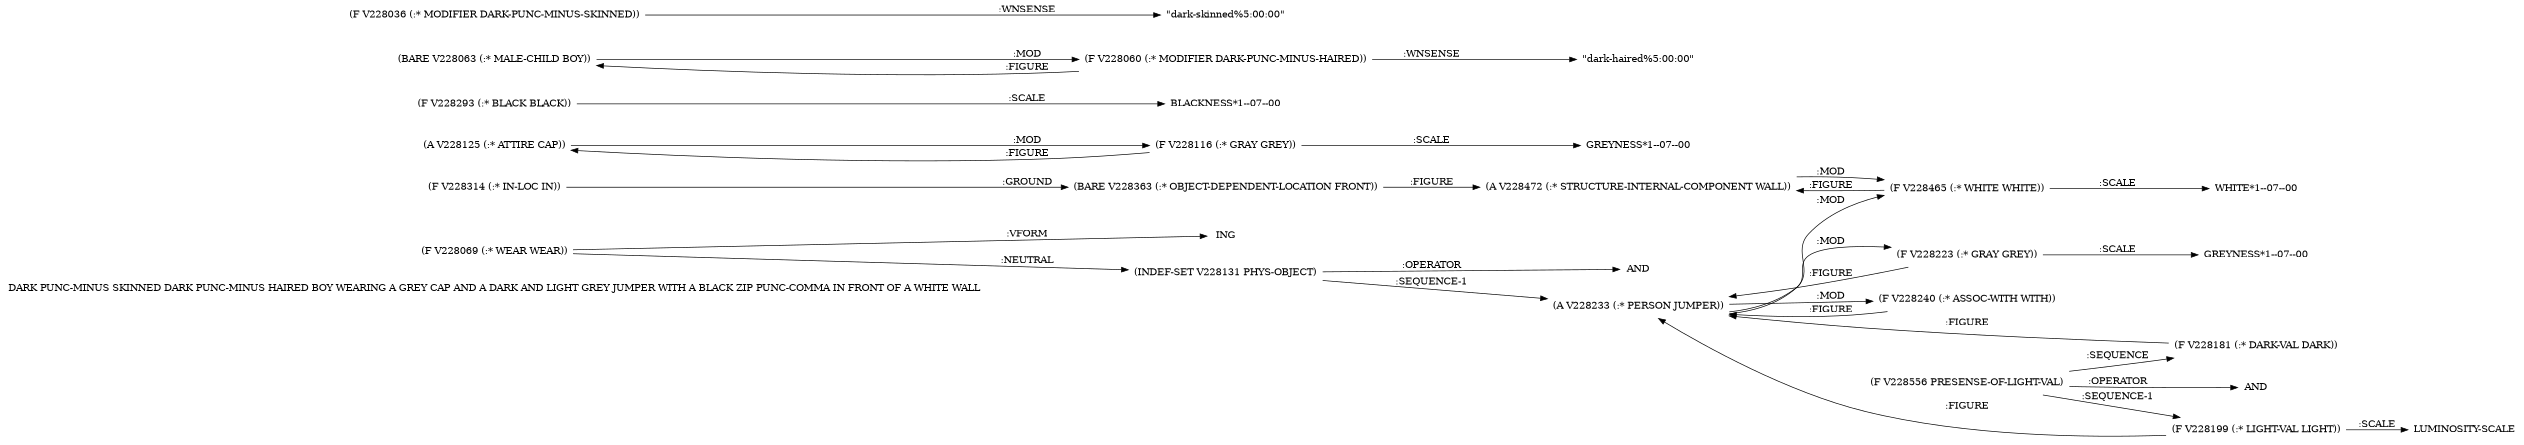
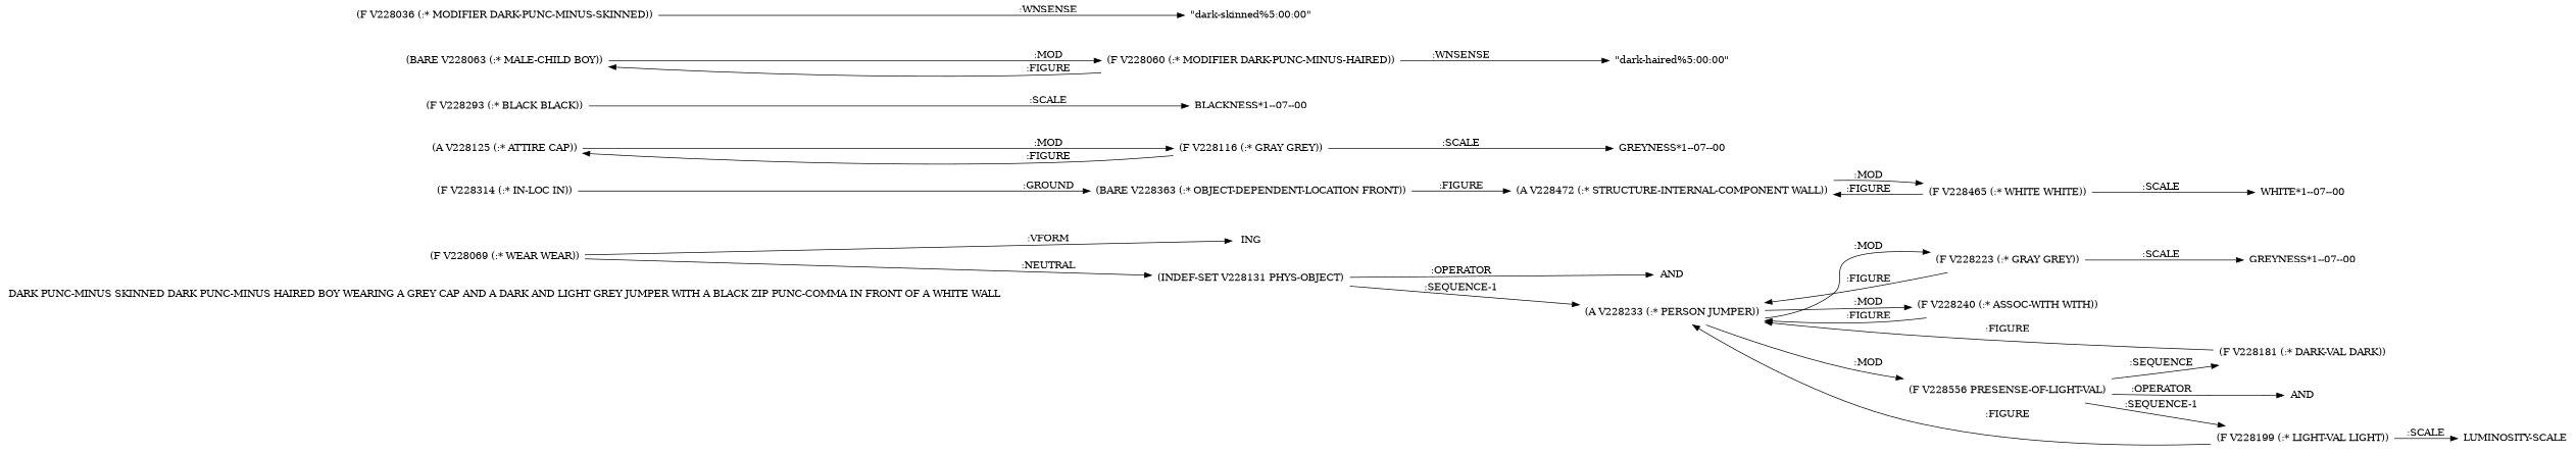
  digraph {
    rankdir=LR
    node [shape=none]
    "DARK PUNC-MINUS SKINNED DARK PUNC-MINUS HAIRED BOY WEARING A GREY CAP AND A DARK AND LIGHT GREY JUMPER WITH A BLACK ZIP PUNC-COMMA IN FRONT OF A WHITE WALL"
    n2 [label="(F V228314 (:* IN-LOC IN))"]
    n3 [label="(BARE V228363 (:* OBJECT-DEPENDENT-LOCATION FRONT))"]
    n4 [label="(A V228472 (:* STRUCTURE-INTERNAL-COMPONENT WALL))"]
    n5 [label="(F V228465 (:* WHITE WHITE))"]
    n6 [label="WHITE*1--07--00"]
    n7 [label="(F V228069 (:* WEAR WEAR))"]
    n8 [label="(INDEF-SET V228131 PHYS-OBJECT)"]
    n9 [label=ING]
    n10 [label=AND]
    n11 [label="(A V228233 (:* PERSON JUMPER))"]
    n12 [label="(A V228125 (:* ATTIRE CAP))"]
    n13 [label="(F V228116 (:* GRAY GREY))"]
    n14 [label="(F V228240 (:* ASSOC-WITH WITH))"]
    n15 [label="(F V228556 PRESENSE-OF-LIGHT-VAL)"]
    n16 [label="(F V228223 (:* GRAY GREY))"]
    n17 [label="GREYNESS*1--07--00"]
    n18 [label="(F V228181 (:* DARK-VAL DARK))"]
    n19 [label="(F V228199 (:* LIGHT-VAL LIGHT))"]
    n20 [label=AND]
    n21 [label="GREYNESS*1--07--00"]
    n22 [label="LUMINOSITY-SCALE"]
    n23 [label="(F V228293 (:* BLACK BLACK))"]
    n24 [label="BLACKNESS*1--07--00"]
    n25 [label="(BARE V228063 (:* MALE-CHILD BOY))"]
    n26 [label="(F V228060 (:* MODIFIER DARK-PUNC-MINUS-HAIRED))"]
    n27 [label="\"dark-haired%5:00:00\""]
    n28 [label="(F V228036 (:* MODIFIER DARK-PUNC-MINUS-SKINNED))"]
    n29 [label="\"dark-skinned%5:00:00\""]
    n2 -> n3 [label=":GROUND"]
    n3 -> n4 [label=":FIGURE"]
    n4 -> n5 [label=":MOD"]
    n5 -> n4 [label=":FIGURE"]
    n5 -> n6 [label=":SCALE"]
    n7 -> n8 [label=":NEUTRAL"]
    n7 -> n9 [label=":VFORM"]
    n8 -> n10 [label=":OPERATOR"]
    n8 -> n11 [label=":SEQUENCE-1"]
    n11 -> n14 [label=":MOD"]
-   n11 -> n5 [label=":MOD"]
+   n11 -> n15 [label=":MOD"]
    n11 -> n16 [label=":MOD"]
    n12 -> n13 [label=":MOD"]
    n13 -> n12 [label=":FIGURE"]
    n13 -> n17 [label=":SCALE"]
    n14 -> n11 [label=":FIGURE"]
    n15 -> n18 [label=":SEQUENCE"]
    n15 -> n19 [label=":SEQUENCE-1"]
    n15 -> n20 [label=":OPERATOR"]
    n16 -> n11 [label=":FIGURE"]
    n16 -> n21 [label=":SCALE"]
    n18 -> n11 [label=":FIGURE"]
    n19 -> n11 [label=":FIGURE"]
    n19 -> n22 [label=":SCALE"]
    n23 -> n24 [label=":SCALE"]
    n25 -> n26 [label=":MOD"]
    n26 -> n25 [label=":FIGURE"]
    n26 -> n27 [label=":WNSENSE"]
    n28 -> n29 [label=":WNSENSE"]
  }
